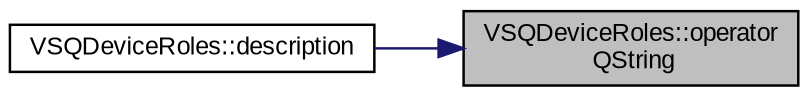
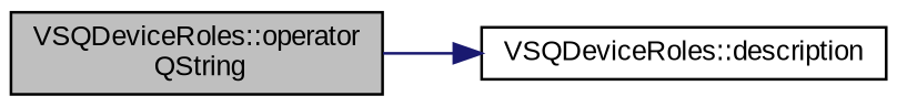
  digraph {
    rankdir=LR
    fontname="Liberation Sans"
    node [color=black fontname="Liberation Sans" fontsize=10 shape=record style=filled]
    n1 [fillcolor=grey75 fontcolor=black height=0.2 label="VSQDeviceRoles::operator\l QString" width=0.4]
    n2 [fillcolor=white height=0.2 label="VSQDeviceRoles::description" width=0.4]
-   n2 -> n1 [color=midnightblue fontname="Liberation Sans" fontsize=10 labelfontname=Helvetica labelfontsize=10 style=solid]
+   n1 -> n2 [color=midnightblue fontname="Liberation Sans" fontsize=10 labelfontname=Helvetica labelfontsize=10 style=solid]
  }
